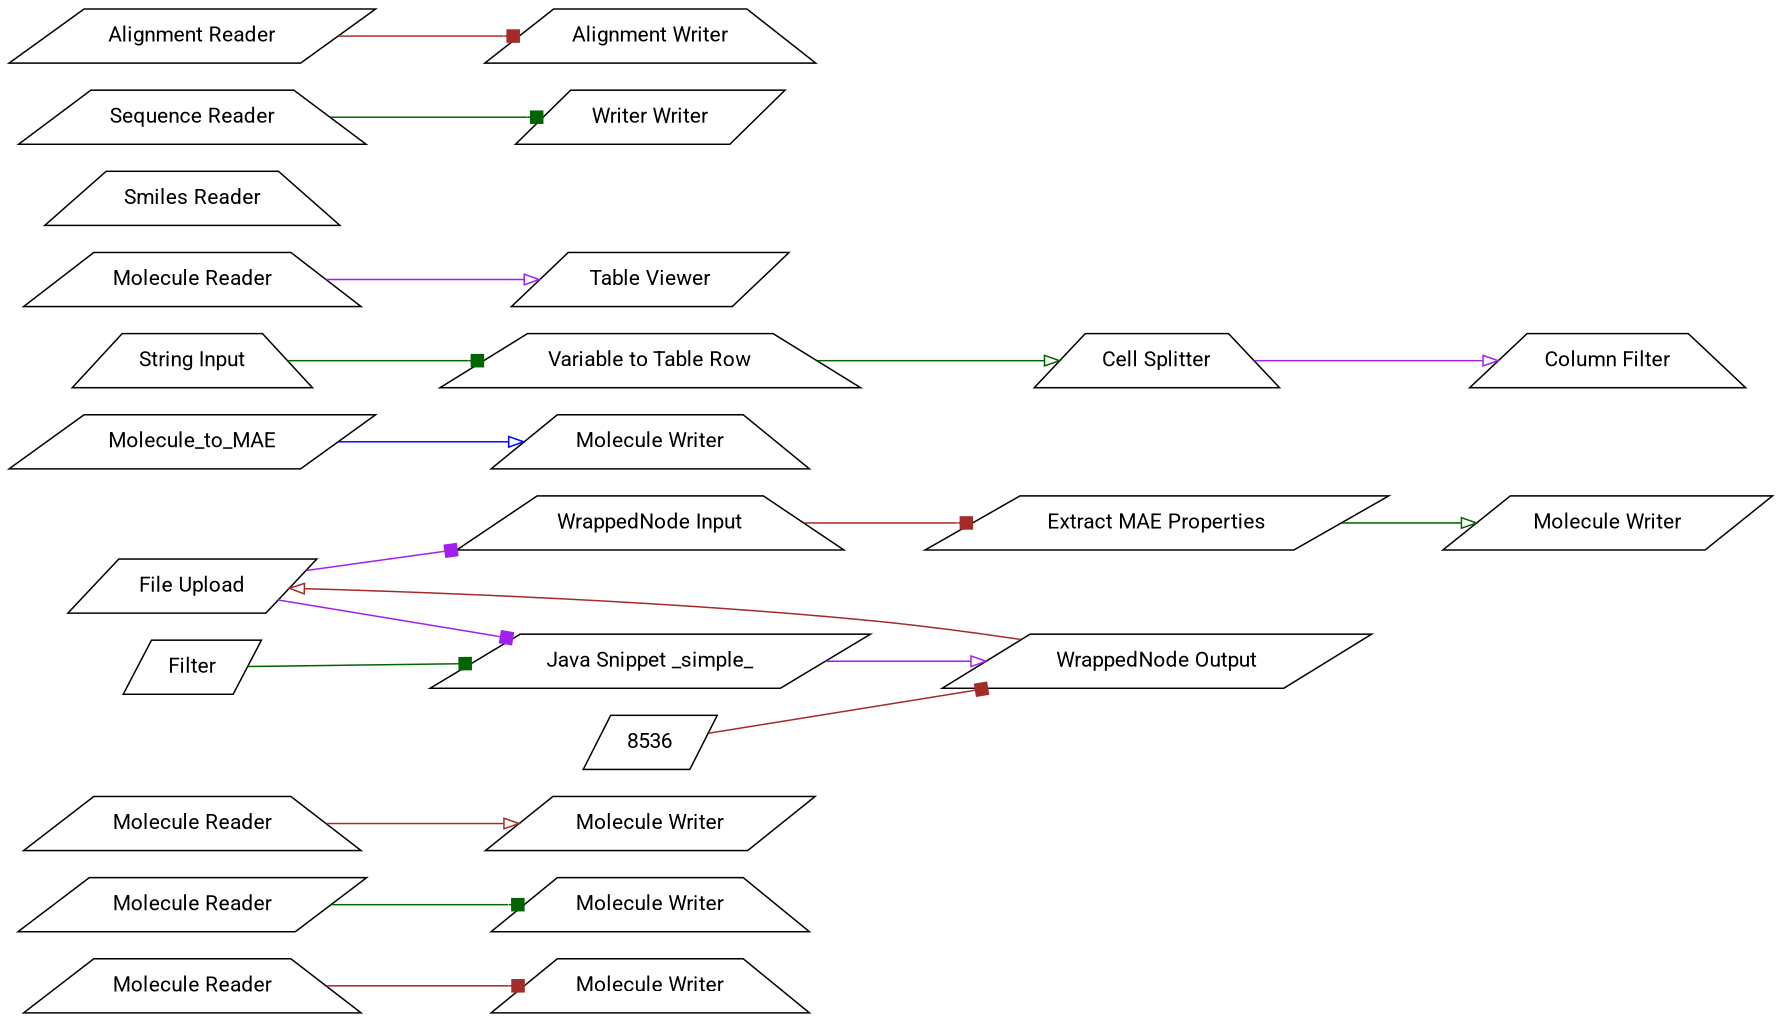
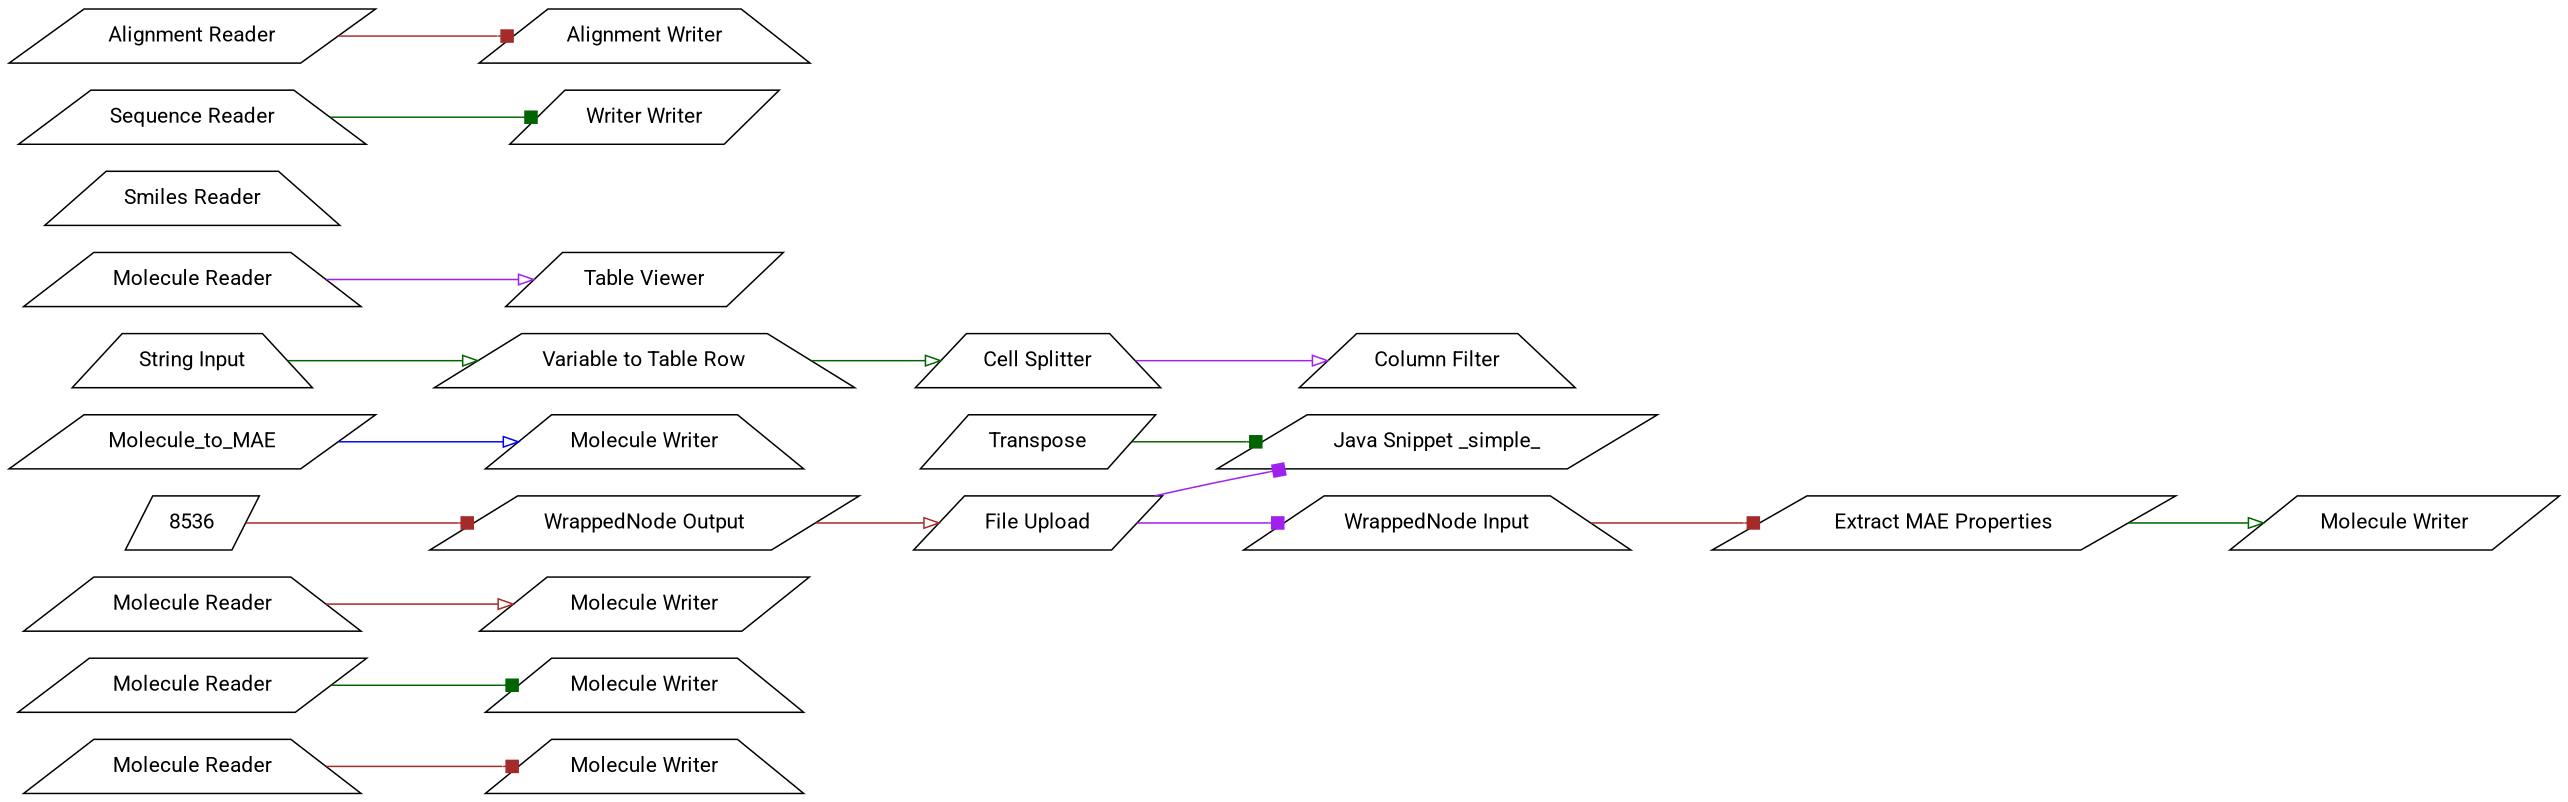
  digraph {
    fontname=Roboto
    rankdir=LR
    node [fontname=Roboto shape=trapezium]
    edge [arrowhead=box color=brown fontname=Roboto]
    n1 [label="Molecule Reader"]
    n2 [label="Molecule Writer"]
    n3 [label="Molecule Reader" shape=parallelogram]
    n4 [label="Molecule Writer"]
    n5 [label="Molecule Reader"]
    n6 [label="Molecule Writer" shape=parallelogram]
    n7 [label="Molecule Writer" shape=parallelogram]
    n8 [label=Molecule_to_MAE shape=parallelogram]
    n9 [label="Molecule Writer"]
    n10 [label="File Upload" shape=parallelogram]
    n11 [label="WrappedNode Input"]
    n12 [label="Java Snippet _simple_" shape=parallelogram]
    n13 [label="Extract MAE Properties" shape=parallelogram]
    n14 [label="WrappedNode Output" shape=parallelogram]
    n15 [label="Cell Splitter"]
    n16 [label="Column Filter"]
    n17 [label="Variable to Table Row"]
-   n18 [label=Filter shape=parallelogram]
+   n18 [label=Transpose shape=parallelogram]
    n19 [label="String Input"]
    n20 [label="Molecule Reader"]
    n21 [label="Table Viewer" shape=parallelogram]
    n22 [label="Smiles Reader"]
    n23 [label="Writer Writer" shape=parallelogram]
    n24 [label="Alignment Writer"]
    n25 [label="Sequence Reader"]
    n26 [label="Alignment Reader" shape=parallelogram]
    8536 [shape=parallelogram]
    n1 -> n2
    n3 -> n4 [color=darkgreen]
    n5 -> n6 [arrowhead=onormal]
    n8 -> n9 [arrowhead=onormal color=blue]
    n10 -> n11 [color=purple]
    n10 -> n12 [color=purple]
    n11 -> n13
-   n12 -> n14 [arrowhead=onormal color=purple]
    n13 -> n7 [arrowhead=onormal color=darkgreen]
    n14 -> n10 [arrowhead=onormal]
    n15 -> n16 [arrowhead=onormal color=purple]
    n17 -> n15 [arrowhead=onormal color=darkgreen]
    n18 -> n12 [color=darkgreen]
-   n19 -> n17 [color=darkgreen]
+   n19 -> n17 [arrowhead=onormal color=darkgreen]
    n20 -> n21 [arrowhead=onormal color=purple]
    n25 -> n23 [color=darkgreen]
    n26 -> n24
    8536 -> n14
  }
